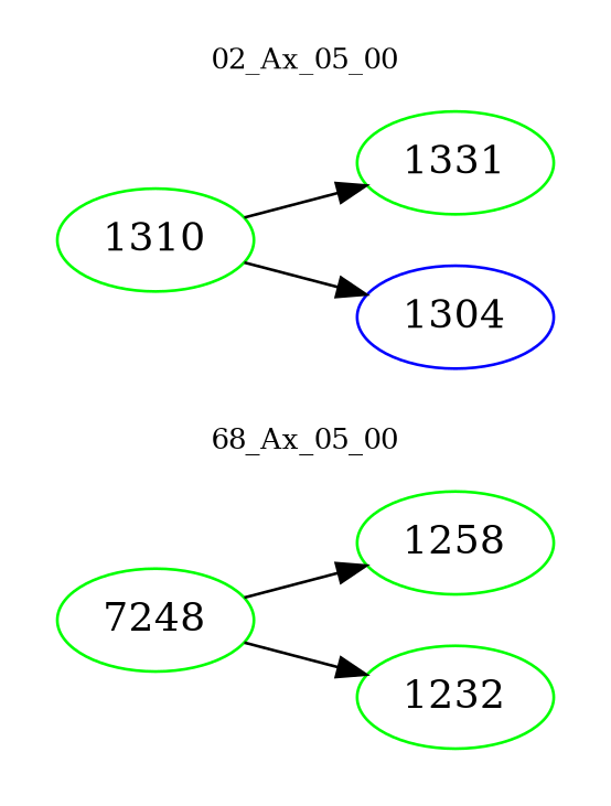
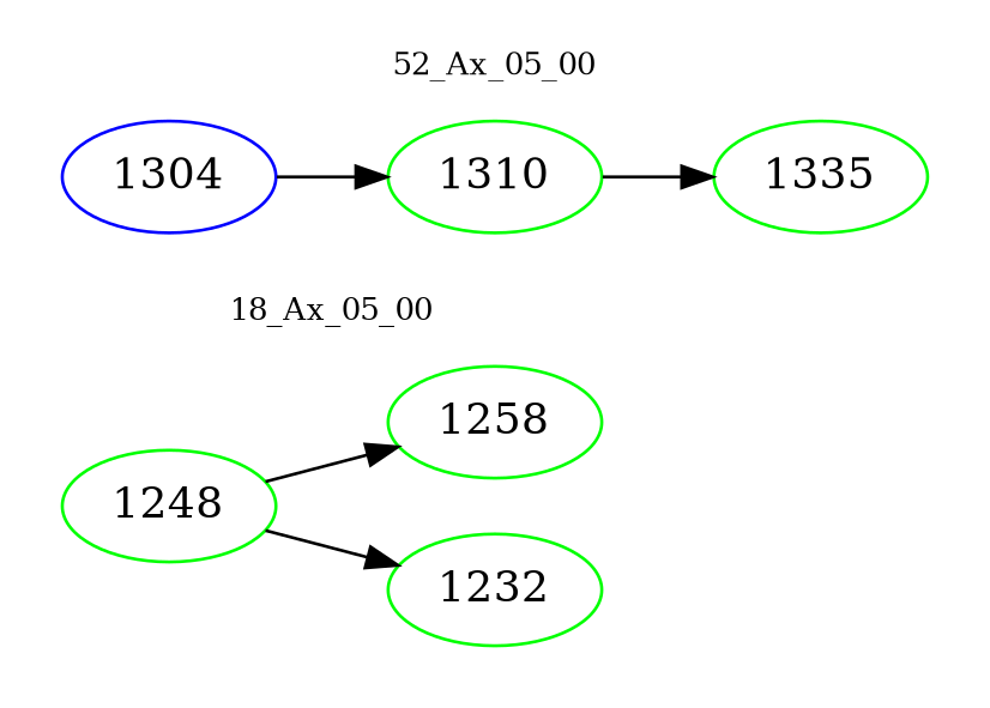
  digraph {
    rankdir=LR
    node [color=green]
    edge [color=black]
-   n1 [label=7248]
+   n1 [label=1248]
    n2 [label=1232]
    n3 [label=1258]
    n4 [label=1310]
    n5 [color=blue label=1304]
-   n6 [label=1331]
+   n6 [label=1335]
    subgraph cluster_1 {
      color=white
      fontsize=10
-     label="68_Ax_05_00"
+     label="18_Ax_05_00"
      n1
      n2
      n3
    }
    subgraph cluster_2 {
      color=white
      fontsize=10
-     label="02_Ax_05_00"
+     label="52_Ax_05_00"
      n4
      n5
      n6
    }
    n1 -> n2
    n1 -> n3
-   n4 -> n5
+   n5 -> n4
    n4 -> n6
  }
